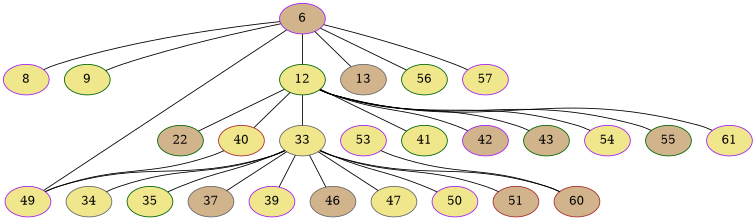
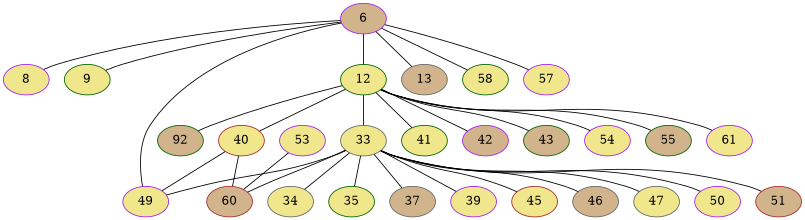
  graph {
    node [color=purple fillcolor=khaki style=filled]
    6 [fillcolor=tan super="+3"]
    8
    9 [color=darkgreen]
    12 [color=darkgreen super="+2"]
    13 [color=gray40 fillcolor=tan]
    49 [super="+36+44"]
-   56 [color=darkgreen]
+   56 [color=darkgreen label=58]
    57 [super="+26+27"]
-   22 [color=darkgreen fillcolor=tan]
+   22 [color=darkgreen fillcolor=tan label=92]
    33 [color=gray40 super="+32"]
    40 [color=brown super="+30"]
    41 [color=darkgreen]
    42 [fillcolor=tan]
    43 [color=darkgreen fillcolor=tan]
    54
    55 [color=darkgreen fillcolor=tan]
    61
    34 [color=gray40]
    35 [color=darkgreen]
    37 [color=gray40 fillcolor=tan]
    39
+   45 [color=brown]
    46 [color=gray40 fillcolor=tan]
    47 [color=gray40]
    50 [super="+19"]
    51 [color=brown fillcolor=tan]
    60 [color=brown fillcolor=tan super="+48+31"]
    53
    6 -- 8
    6 -- 9
    6 -- 12 [weight=2]
    6 -- 13
    6 -- 49 [weight=2]
    6 -- 56
    6 -- 57
    12 -- 22
    12 -- 33 [weight=2]
    12 -- 40 [weight=2]
    12 -- 41
    12 -- 42
    12 -- 43
    12 -- 54
    12 -- 55
    12 -- 61
    33 -- 49
    33 -- 34
    33 -- 35
    33 -- 37
    33 -- 39
+   33 -- 45
    33 -- 46
    33 -- 47
    33 -- 50
    33 -- 51
    33 -- 60 [weight=3]
    40 -- 49
+   40 -- 60
    53 -- 60
  }
